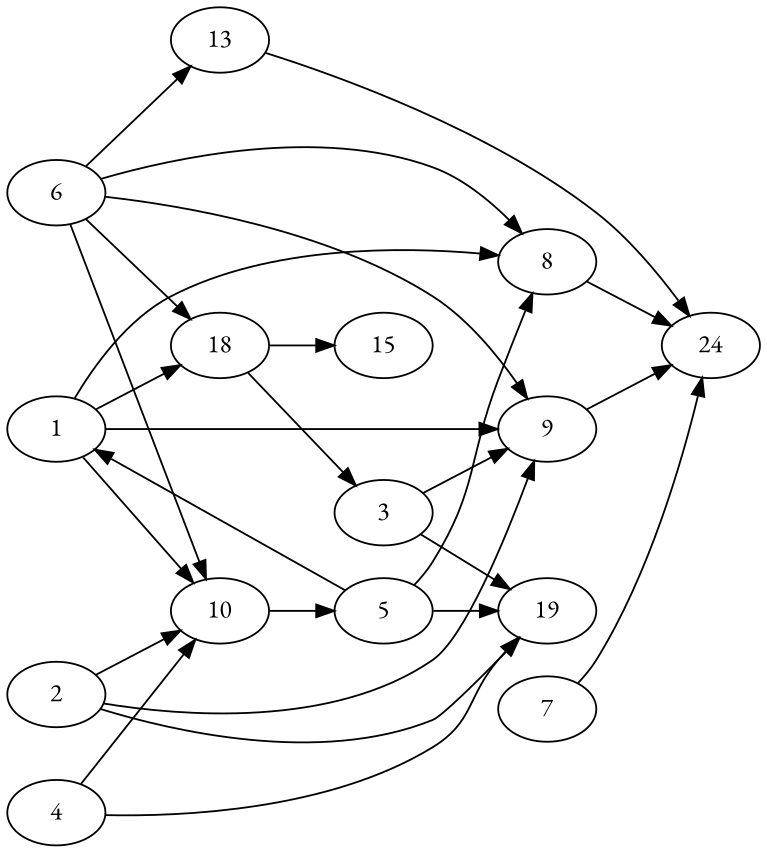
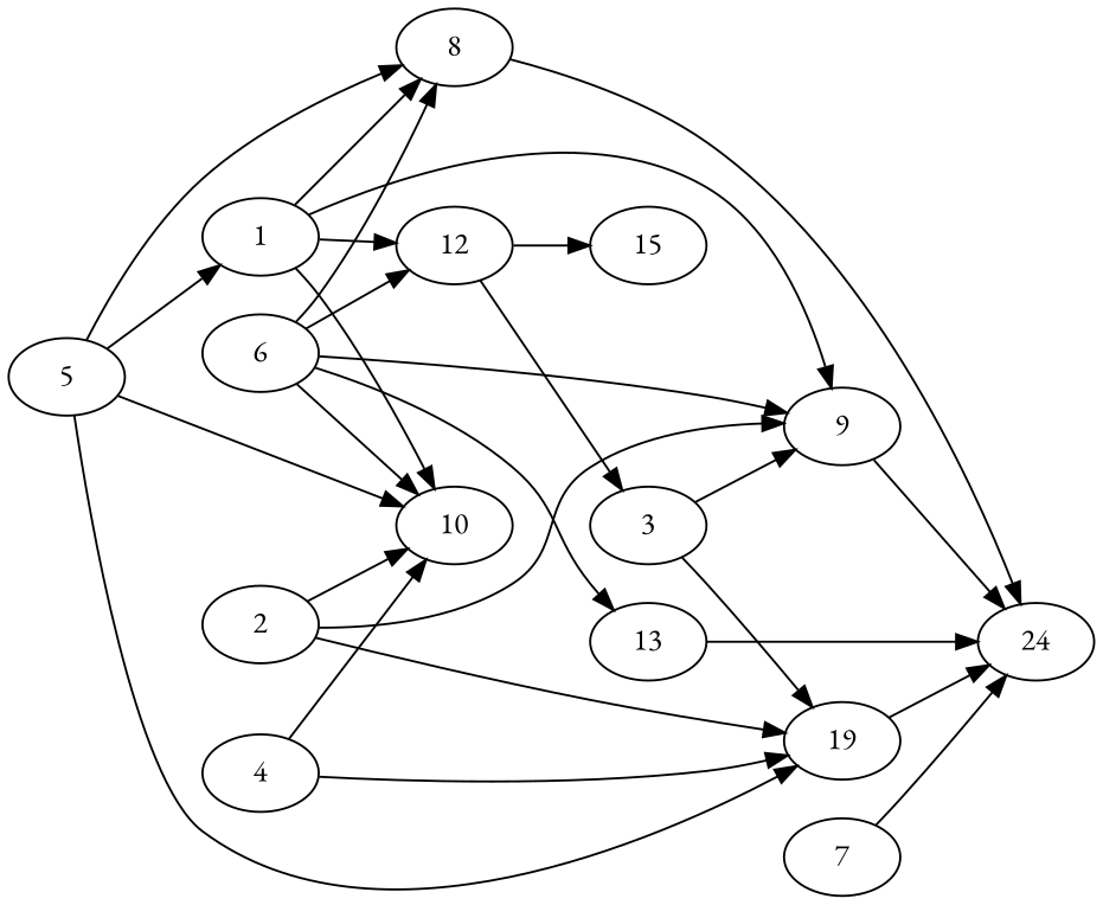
  digraph {
    fontname="EB Garamond"
    rankdir=LR
    node [alpha=0.02 fontname="EB Garamond"]
    edge [fontname="EB Garamond"]
    1 [expect_size=37169152]
    8 [alpha=0.05 expect_size=34148352]
    9 [alpha=0.15 expect_size=34272256]
    10 [alpha=0.08 expect_size=49262592]
-   12 [alpha=0.13 expect_size=41672704 label=18]
+   12 [alpha=0.13 expect_size=41672704]
    n6 [alpha=0.03 expect_size=9733120 label=24]
    15 [alpha=0.16 expect_size=6134784]
    3 [alpha=0.12 expect_size=33048576]
    2 [alpha=0.15 expect_size=46959616]
    n10 [expect_size=36524032 label=19]
    7 [alpha=0.07 expect_size=20757504]
    4 [alpha=0.18 expect_size=28881920]
    5 [alpha=0.06 expect_size=52293632]
    6 [alpha=0.19 expect_size=28831744]
    13 [expect_size=29326336]
    1 -> 8
    1 -> 9
    1 -> 10
    1 -> 12
    8 -> n6
    9 -> n6
    12 -> 15
    12 -> 3
    3 -> 9
    3 -> n10
    2 -> 9
    2 -> 10
    2 -> n10
+   n10 -> n6
    7 -> n6
    4 -> 10
    4 -> n10
    5 -> 1
    5 -> 8
-   10 -> 5
+   5 -> 10
    5 -> n10
    6 -> 8
    6 -> 9
    6 -> 10
    6 -> 12
    6 -> 13
    13 -> n6
  }
